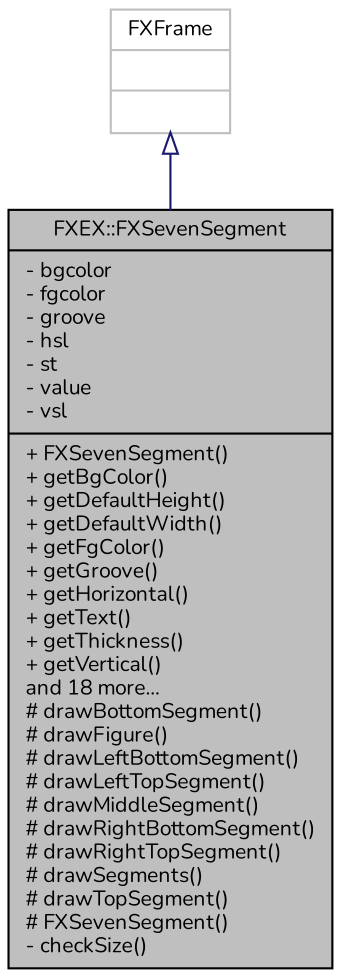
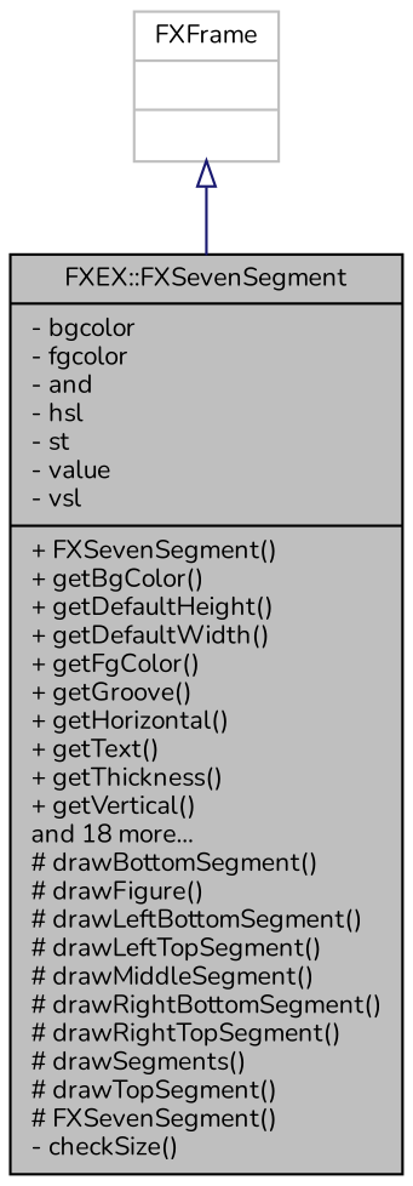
  digraph {
    fontname=Nunito
    node [fontname=Nunito fontsize=10 shape=record style=filled]
-   n1 [color=black fillcolor=grey75 fontcolor=black height=0.2 label="{FXEX::FXSevenSegment\n|- bgcolor\l- fgcolor\l- groove\l- hsl\l- st\l- value\l- vsl\l|+ FXSevenSegment()\l+ getBgColor()\l+ getDefaultHeight()\l+ getDefaultWidth()\l+ getFgColor()\l+ getGroove()\l+ getHorizontal()\l+ getText()\l+ getThickness()\l+ getVertical()\land 18 more...\l# drawBottomSegment()\l# drawFigure()\l# drawLeftBottomSegment()\l# drawLeftTopSegment()\l# drawMiddleSegment()\l# drawRightBottomSegment()\l# drawRightTopSegment()\l# drawSegments()\l# drawTopSegment()\l# FXSevenSegment()\l- checkSize()\l}" width=0.4]
+   n1 [color=black fillcolor=grey75 fontcolor=black height=0.2 label="{FXEX::FXSevenSegment\n|- bgcolor\l- fgcolor\l- and\l- hsl\l- st\l- value\l- vsl\l|+ FXSevenSegment()\l+ getBgColor()\l+ getDefaultHeight()\l+ getDefaultWidth()\l+ getFgColor()\l+ getGroove()\l+ getHorizontal()\l+ getText()\l+ getThickness()\l+ getVertical()\land 18 more...\l# drawBottomSegment()\l# drawFigure()\l# drawLeftBottomSegment()\l# drawLeftTopSegment()\l# drawMiddleSegment()\l# drawRightBottomSegment()\l# drawRightTopSegment()\l# drawSegments()\l# drawTopSegment()\l# FXSevenSegment()\l- checkSize()\l}" width=0.4]
    n2 [color=grey75 fillcolor=white height=0.2 label="{FXFrame\n||}" width=0.4]
    n2 -> n1 [arrowtail=onormal color=midnightblue dir=back fontname=Nunito fontsize=10 labelfontname=Helvetica labelfontsize=10 style=solid]
  }
